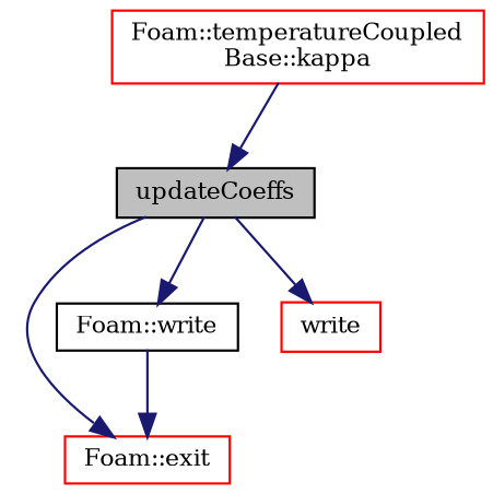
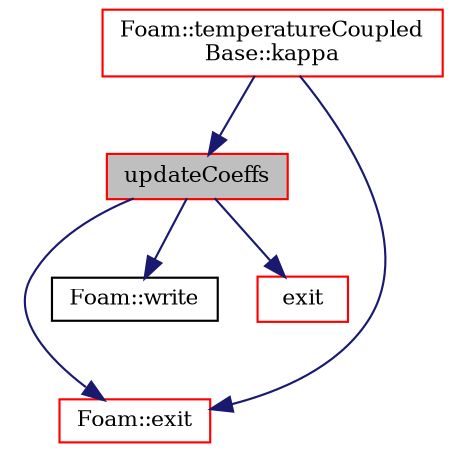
  digraph {
    fontname="DejaVu Serif"
    rankdir=TB
    node [color=red fontname="DejaVu Serif" fontsize=10 shape=record]
    edge [color=midnightblue fontname="DejaVu Serif" fontsize=10 labelfontname=FreeSans labelfontsize=10 style=solid]
-   n1 [color=black fillcolor=grey75 fontcolor=black height=0.2 label=updateCoeffs style=filled width=0.4]
+   n1 [fillcolor=grey75 fontcolor=black height=0.2 label=updateCoeffs style=filled width=0.4]
    n2 [height=0.2 label="Foam::exit" width=0.4]
    n3 [color=black height=0.2 label="Foam::write" width=0.4]
-   n4 [height=0.2 label=write width=0.4]
+   n4 [height=0.2 label=exit width=0.4]
    n5 [height=0.2 label="Foam::temperatureCoupled\lBase::kappa" width=0.4]
    n1 -> n2
    n1 -> n3
    n1 -> n4
    n5 -> n1
-   n3 -> n2
+   n5 -> n2
  }
